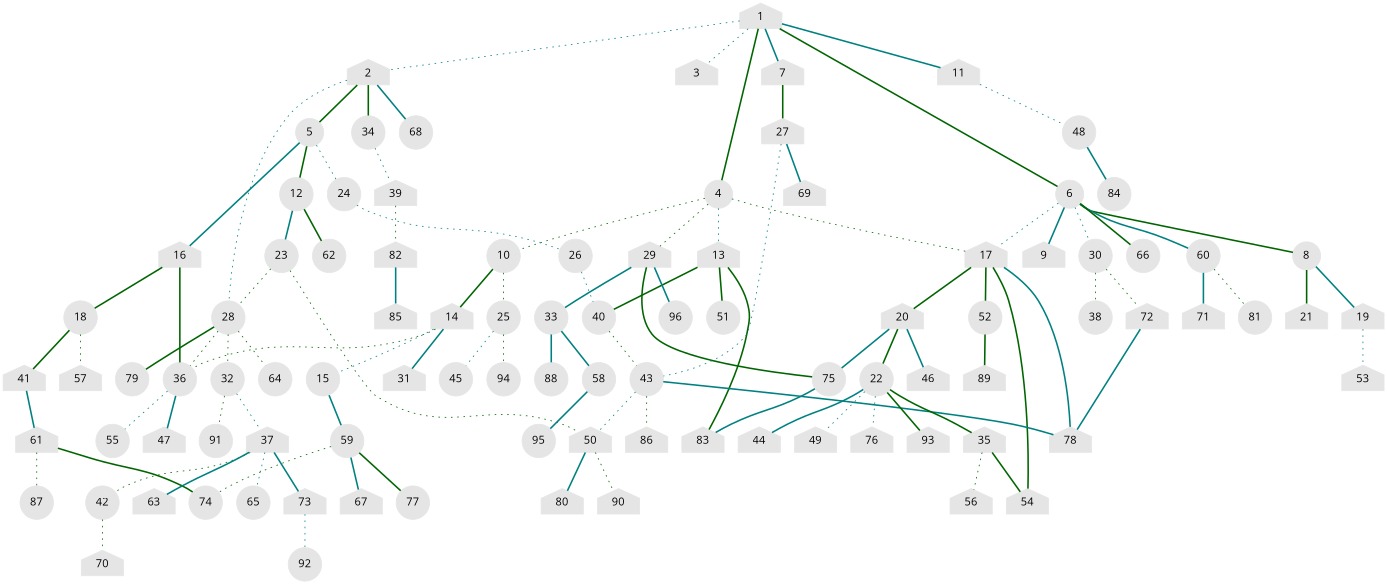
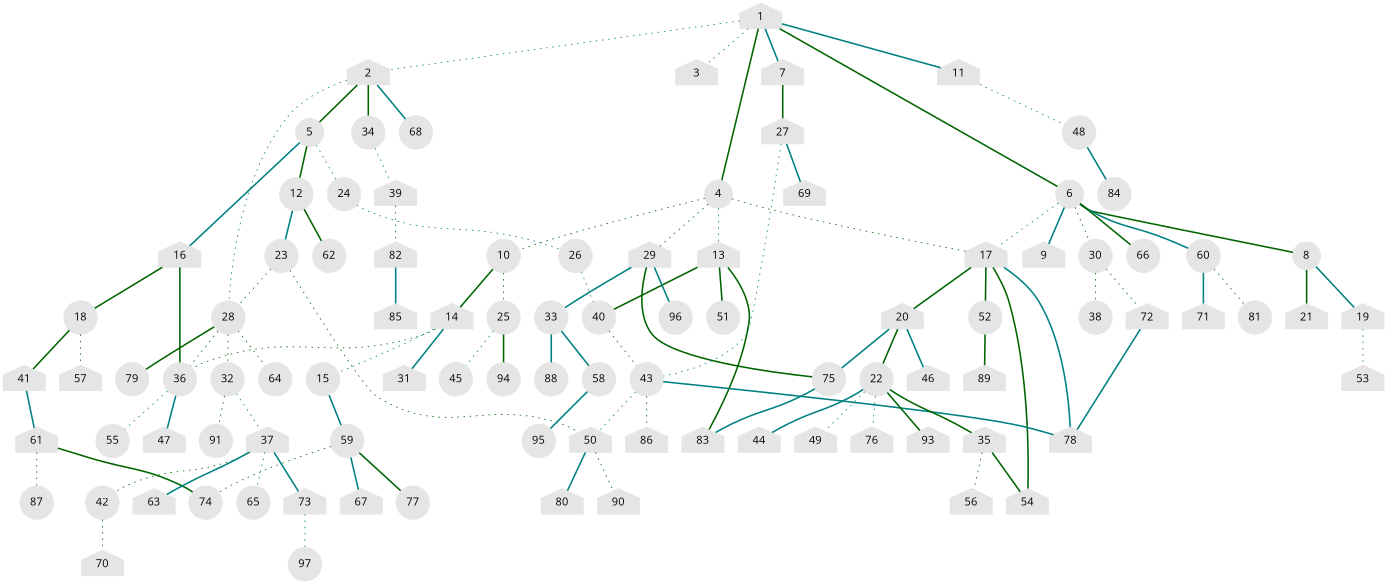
  graph {
    fontname="Open Sans"
    node [color=gray90 fontname="Open Sans" shape=circle style=filled]
    edge [color=darkgreen fontname="Open Sans" style=bold]
    1 [shape=house]
    2 [shape=house]
    3 [shape=house]
    4
    6
    7 [shape=house]
    11 [shape=house]
    5
    28
    34
    68
    10
    13 [shape=house]
    17 [shape=house]
    29 [shape=house]
    8
    9 [shape=house]
    30
    60
    66
    27 [shape=house]
    48
    12
    16 [shape=house]
    24
    36
    32
    64
    79
    39 [shape=house]
    14 [shape=house]
    25
    40
    51
    83 [shape=house]
    20 [shape=house]
    52
    54 [shape=house]
    78 [shape=house]
    75
    33
    96
    23
    62
    18
    26
    19 [shape=house]
    21 [shape=house]
    38
    72 [shape=house]
    71 [shape=house]
    81
    43
    69 [shape=house]
    53 [shape=house]
    15
    31 [shape=house]
    45
    94
    84
    50 [shape=house]
    59
    47 [shape=house]
    55
    67 [shape=house]
    74
    77
    41 [shape=house]
    57 [shape=house]
    22
    46 [shape=house]
    89 [shape=house]
    61 [shape=house]
    35 [shape=house]
    44 [shape=house]
    49 [shape=house]
    76 [shape=house]
    93 [shape=house]
    56 [shape=house]
    80 [shape=house]
    90 [shape=house]
    86 [shape=house]
    37 [shape=house]
    91
    58
    88
    42
    63 [shape=house]
    65
    73 [shape=house]
    95
    82 [shape=house]
    70 [shape=house]
-   92
+   92 [label=97]
    85 [shape=house]
    87
    1 -- 2 [color=teal style=dotted]
    1 -- 3 [color=teal style=dotted]
    1 -- 4
    1 -- 6
    1 -- 7 [color=teal]
    1 -- 11 [color=teal]
    2 -- 5
    2 -- 28 [color=teal style=dotted]
    2 -- 34
    2 -- 68 [color=teal]
    4 -- 10 [style=dotted]
    4 -- 13 [color=teal style=dotted]
    4 -- 17 [style=dotted]
    4 -- 29 [style=dotted]
    6 -- 17 [color=teal style=dotted]
    6 -- 8
    6 -- 9 [color=teal]
-   6 -- 30 [color=teal style=dotted]
+   6 -- 30 [style=dotted]
    6 -- 60 [color=teal]
    6 -- 66
    7 -- 27
    11 -- 48 [color=teal style=dotted]
    5 -- 12
    5 -- 16 [color=teal]
    5 -- 24 [color=teal style=dotted]
    28 -- 36 [style=dotted]
    28 -- 32 [style=dotted]
    28 -- 64 [style=dotted]
    28 -- 79
    34 -- 39 [color=teal style=dotted]
    10 -- 14
    10 -- 25 [style=dotted]
    13 -- 40
    13 -- 51
    13 -- 83
    17 -- 20
    17 -- 52
    17 -- 54
    17 -- 78 [color=teal]
    29 -- 75
    29 -- 33 [color=teal]
    29 -- 96 [color=teal]
    8 -- 19 [color=teal]
    8 -- 21
    30 -- 38 [style=dotted]
    30 -- 72 [style=dotted]
    60 -- 71 [color=teal]
    60 -- 81 [style=dotted]
    27 -- 43 [color=teal style=dotted]
    27 -- 69 [color=teal]
    48 -- 84 [color=teal]
    12 -- 23 [color=teal]
    12 -- 62
    16 -- 36
    16 -- 18
    24 -- 26 [color=teal style=dotted]
    36 -- 47 [color=teal]
    36 -- 55 [color=teal style=dotted]
    32 -- 37 [color=teal style=dotted]
    32 -- 91 [style=dotted]
    39 -- 82 [style=dotted]
    14 -- 36 [style=dotted]
    14 -- 15 [color=teal style=dotted]
    14 -- 31 [color=teal]
    25 -- 45 [color=teal style=dotted]
-   25 -- 94 [style=dotted]
+   25 -- 94
    40 -- 43 [style=dotted]
    20 -- 75 [color=teal]
    20 -- 22
    20 -- 46 [color=teal]
    52 -- 89
    75 -- 83 [color=teal]
    33 -- 58 [color=teal]
    33 -- 88 [color=teal]
    23 -- 28 [style=dotted]
    23 -- 50 [style=dotted]
    18 -- 41
    18 -- 57 [style=dotted]
    26 -- 40 [color=teal style=dotted]
    19 -- 53 [color=teal style=dotted]
    72 -- 78 [color=teal]
    43 -- 78 [color=teal]
    43 -- 50 [color=teal style=dotted]
    43 -- 86 [style=dotted]
    15 -- 59 [color=teal]
    50 -- 80 [color=teal]
    50 -- 90 [style=dotted]
    59 -- 67 [color=teal]
    59 -- 74 [style=dotted]
    59 -- 77
    41 -- 61 [color=teal]
    22 -- 35
    22 -- 44 [color=teal]
    22 -- 49 [color=teal style=dotted]
    22 -- 76 [color=teal style=dotted]
    22 -- 93
    61 -- 74
    61 -- 87 [style=dotted]
    35 -- 54
    35 -- 56 [style=dotted]
    37 -- 42 [style=dotted]
    37 -- 63 [color=teal]
    37 -- 65 [color=teal style=dotted]
    37 -- 73 [color=teal]
    58 -- 95 [color=teal]
    42 -- 70 [style=dotted]
    73 -- 92 [color=teal style=dotted]
    82 -- 85 [color=teal]
  }
